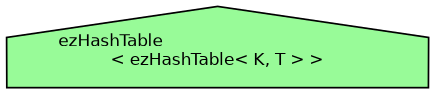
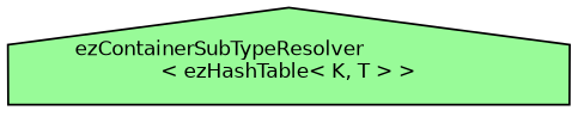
  digraph {
    rankdir=LR
-   n1 [color=black fillcolor=palegreen fontname=Helvetica fontsize=10 height=0.2 label="ezHashTable\l\< ezHashTable\< K, T \> \>" shape=house style=filled width=0.4]
+   n1 [color=black fillcolor=palegreen fontname=Helvetica fontsize=10 height=0.2 label="ezContainerSubTypeResolver\l\< ezHashTable\< K, T \> \>" shape=house style=filled width=0.4]
  }
